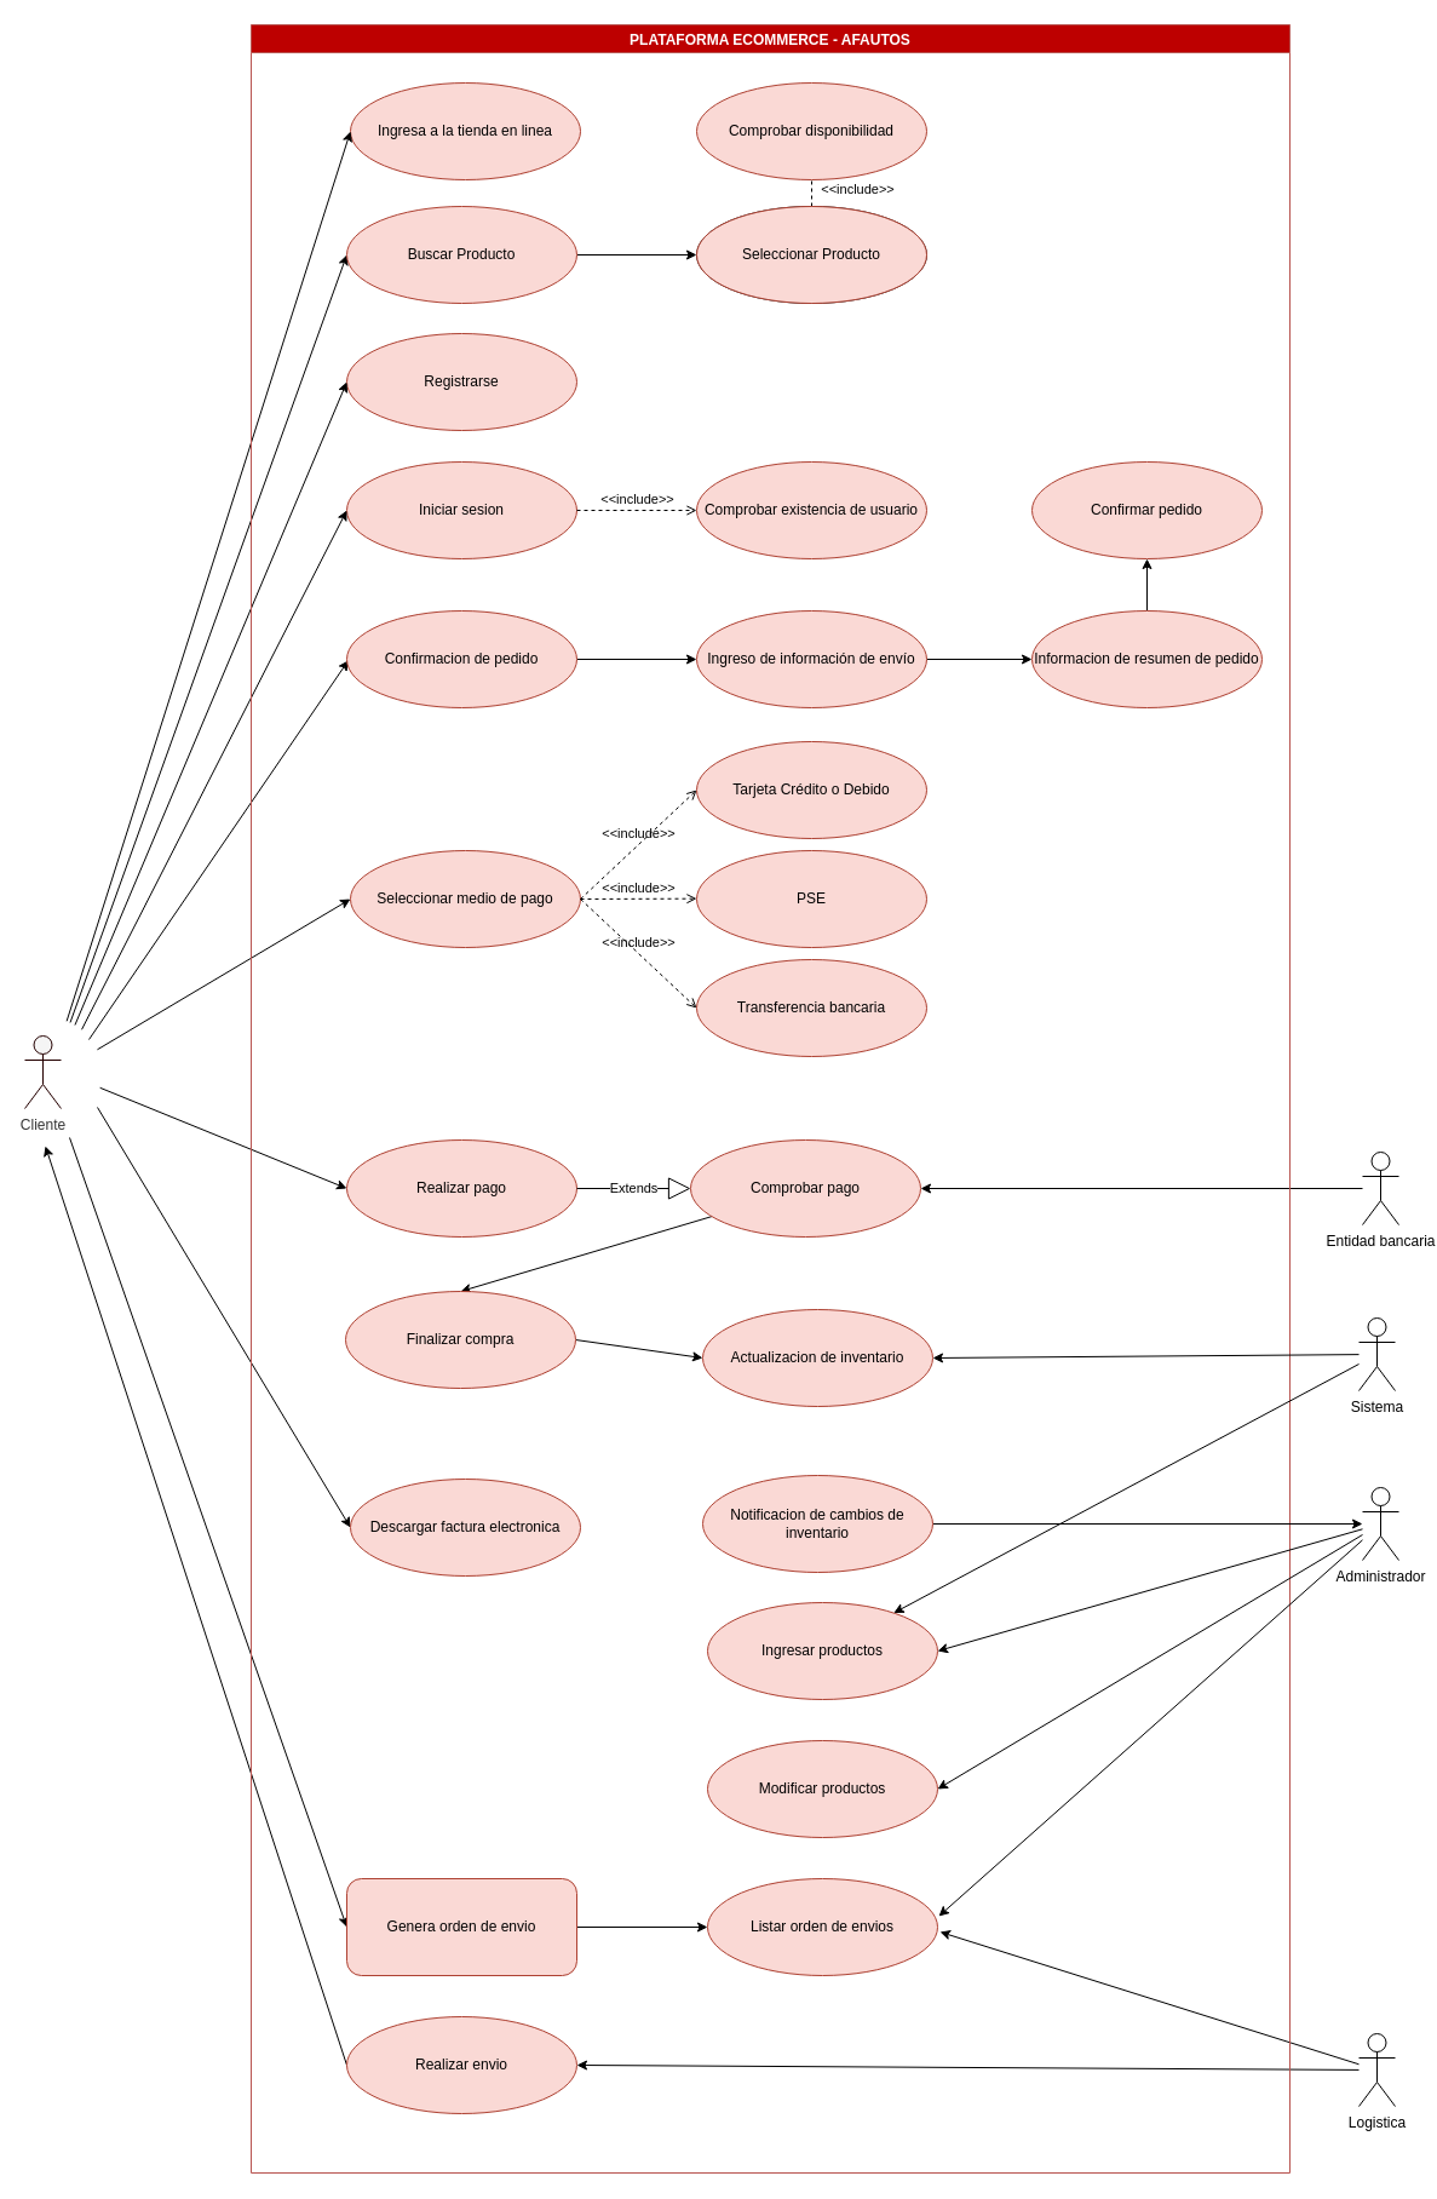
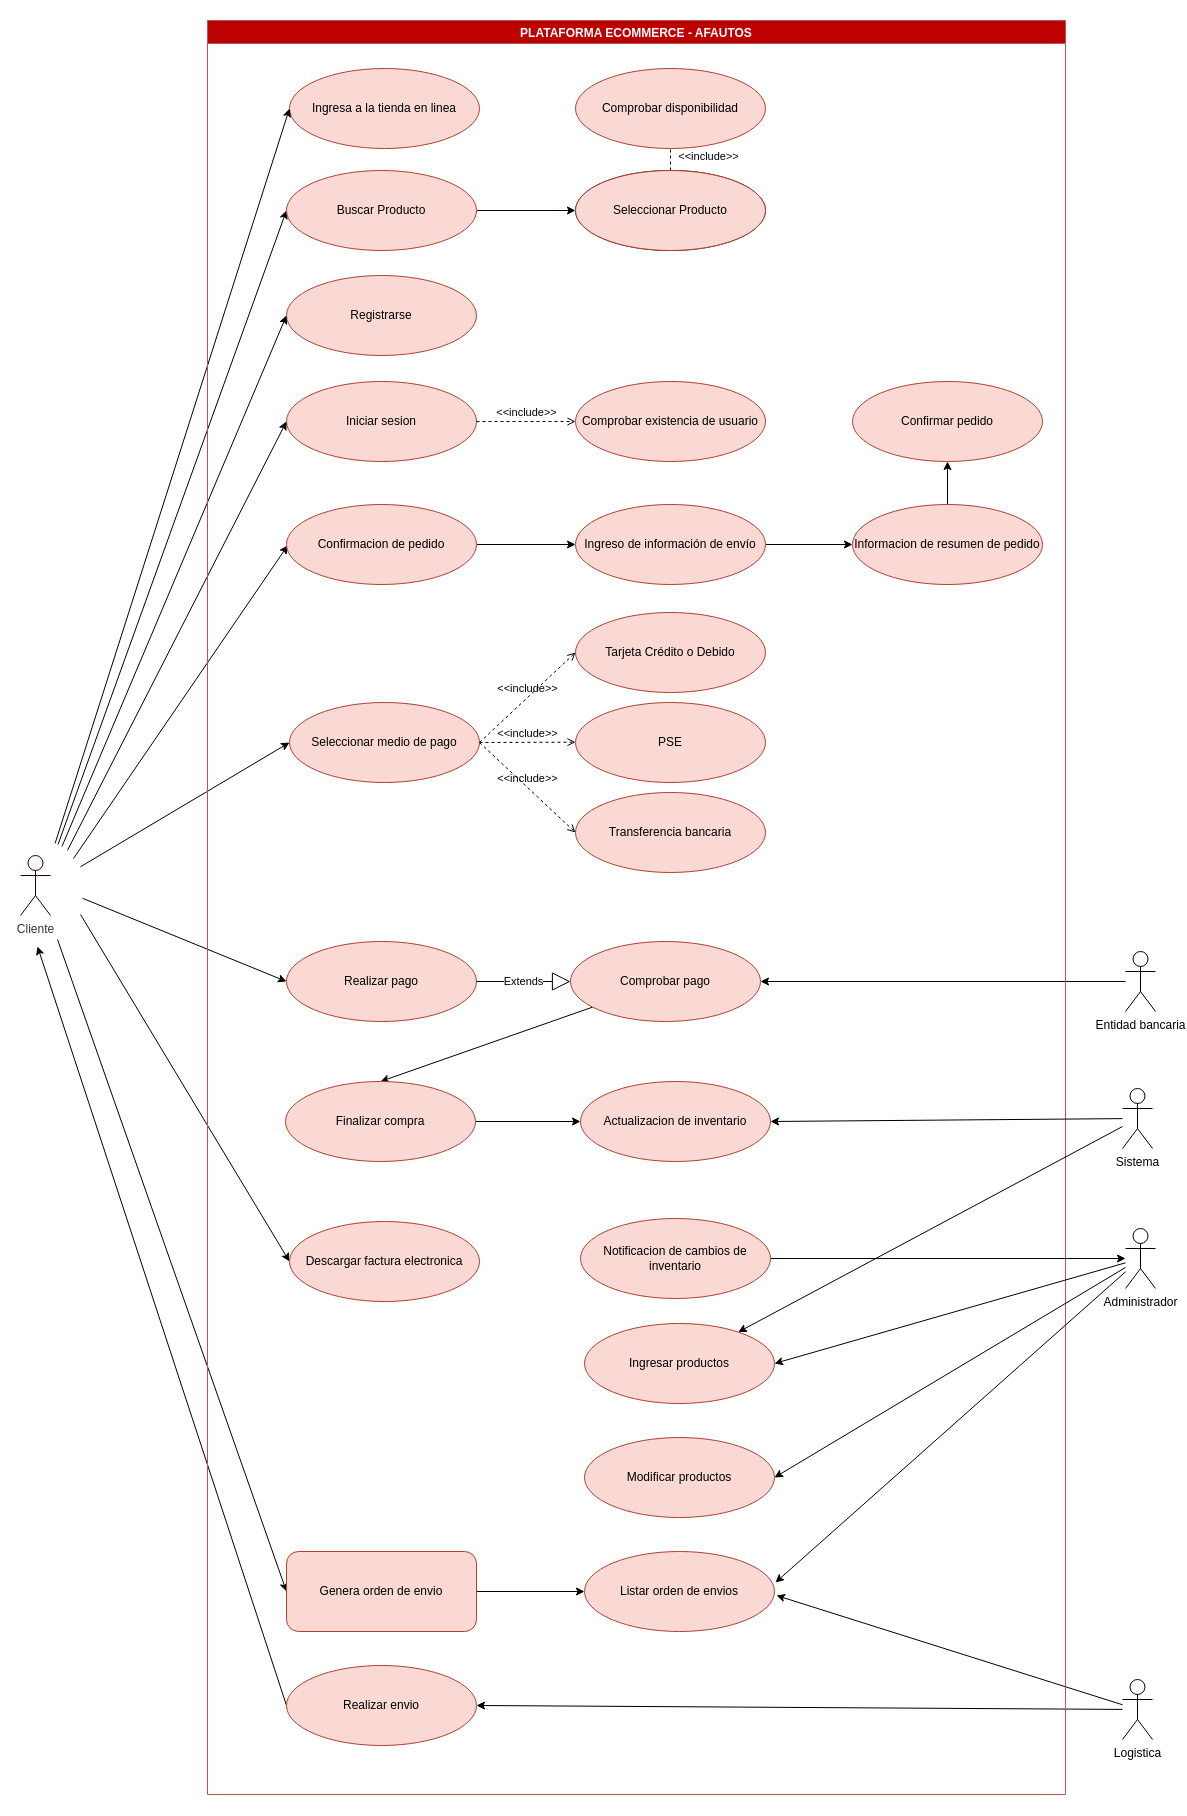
  <mxCell id="0" />
  <mxCell id="1" parent="0" />
  <mxCell id="2" style="edgeStyle=none;rounded=0;orthogonalLoop=1;jettySize=auto;html=1;entryX=0;entryY=0.5;entryDx=0;entryDy=0;" parent="1" target="11" edge="1"><mxGeometry relative="1" as="geometry"><mxPoint x="80" y="914" as="sourcePoint" /></mxGeometry></mxCell>
  <mxCell id="3" style="edgeStyle=none;rounded=0;orthogonalLoop=1;jettySize=auto;html=1;entryX=0;entryY=0.5;entryDx=0;entryDy=0;" parent="1" target="43" edge="1"><mxGeometry relative="1" as="geometry"><mxPoint x="261" y="1257" as="targetPoint" /><mxPoint x="57" y="939" as="sourcePoint" /></mxGeometry></mxCell>
  <mxCell id="4" value="Cliente" style="shape=umlActor;verticalLabelPosition=bottom;verticalAlign=top;html=1;fillColor=#f5f5f5;strokeColor=#240000;fontColor=#333333;" parent="1" vertex="1"><mxGeometry x="20" y="855" width="30" height="60" as="geometry" /></mxCell>
  <mxCell id="5" value="Ingresa a la tienda en linea" style="ellipse;whiteSpace=wrap;html=1;fillColor=#fad9d5;strokeColor=#ae4132;" parent="1" vertex="1"><mxGeometry x="289" y="68" width="190" height="80" as="geometry" /></mxCell>
  <mxCell id="6" value="Seleccionar Producto" style="ellipse;whiteSpace=wrap;html=1;" parent="1" vertex="1"><mxGeometry x="575" y="170" width="190" height="80" as="geometry" /></mxCell>
  <mxCell id="7" value="Iniciar sesion" style="ellipse;whiteSpace=wrap;html=1;fillColor=#fad9d5;strokeColor=#ae4132;" parent="1" vertex="1"><mxGeometry x="286" y="381" width="190" height="80" as="geometry" /></mxCell>
  <mxCell id="8" value="Seleccionar medio de pago" style="ellipse;whiteSpace=wrap;html=1;fillColor=#fad9d5;strokeColor=#ae4132;" parent="1" vertex="1"><mxGeometry x="289" y="702" width="190" height="80" as="geometry" /></mxCell>
  <mxCell id="9" style="edgeStyle=none;rounded=0;orthogonalLoop=1;jettySize=auto;html=1;entryX=0;entryY=0.5;entryDx=0;entryDy=0;exitX=1;exitY=0.5;exitDx=0;exitDy=0;" edge="1" parent="1" source="62" target="54"><mxGeometry relative="1" as="geometry" /></mxCell>
  <mxCell id="10" value="Realizar pago" style="ellipse;whiteSpace=wrap;html=1;fillColor=#fad9d5;strokeColor=#ae4132;" parent="1" vertex="1"><mxGeometry x="286" y="941" width="190" height="80" as="geometry" /></mxCell>
  <mxCell id="11" value="Descargar factura electronica" style="ellipse;whiteSpace=wrap;html=1;fillColor=#fad9d5;strokeColor=#ae4132;" parent="1" vertex="1"><mxGeometry x="289" y="1221" width="190" height="80" as="geometry" /></mxCell>
  <mxCell id="12" value="Registrarse" style="ellipse;whiteSpace=wrap;html=1;fillColor=#fad9d5;strokeColor=#ae4132;" parent="1" vertex="1"><mxGeometry x="286" y="275" width="190" height="80" as="geometry" /></mxCell>
  <mxCell id="13" value="Comprobar existencia de usuario" style="ellipse;whiteSpace=wrap;html=1;fillColor=#fad9d5;strokeColor=#ae4132;" parent="1" vertex="1"><mxGeometry x="575" y="381" width="190" height="80" as="geometry" /></mxCell>
  <mxCell id="14" value="&amp;lt;&amp;lt;include&amp;gt;&amp;gt;" style="html=1;verticalAlign=bottom;labelBackgroundColor=none;endArrow=open;endFill=0;dashed=1;entryX=0;entryY=0.5;entryDx=0;entryDy=0;exitX=1;exitY=0.5;exitDx=0;exitDy=0;exitPerimeter=0;" parent="1" source="7" target="13" edge="1"><mxGeometry width="160" relative="1" as="geometry"><mxPoint x="499" y="849.41" as="sourcePoint" /><mxPoint x="539" y="849" as="targetPoint" /></mxGeometry></mxCell>
  <mxCell id="15" style="edgeStyle=none;rounded=0;orthogonalLoop=1;jettySize=auto;html=1;entryX=0.5;entryY=0;entryDx=0;entryDy=0;" edge="1" parent="1" source="16" target="62"><mxGeometry relative="1" as="geometry" /></mxCell>
  <mxCell id="16" value="Comprobar pago" style="ellipse;whiteSpace=wrap;html=1;fillColor=#fad9d5;strokeColor=#ae4132;" parent="1" vertex="1"><mxGeometry x="570" y="941" width="190" height="80" as="geometry" /></mxCell>
  <mxCell id="17" value="Entidad bancaria" style="shape=umlActor;verticalLabelPosition=bottom;verticalAlign=top;html=1;" parent="1" vertex="1"><mxGeometry x="1125" y="951" width="30" height="60" as="geometry" /></mxCell>
  <mxCell id="18" value="" style="endArrow=classic;html=1;rounded=0;exitX=1;exitY=0.5;exitDx=0;exitDy=0;" parent="1" source="34" target="6" edge="1"><mxGeometry width="50" height="50" relative="1" as="geometry"><mxPoint x="479" y="330" as="sourcePoint" /><mxPoint x="449" y="320" as="targetPoint" /></mxGeometry></mxCell>
  <mxCell id="19" value="&amp;lt;&amp;lt;include&amp;gt;&amp;gt;" style="html=1;verticalAlign=bottom;labelBackgroundColor=none;endArrow=open;endFill=0;dashed=1;rounded=0;entryX=0.5;entryY=1;entryDx=0;entryDy=0;exitX=0.5;exitY=0;exitDx=0;exitDy=0;" parent="1" source="6" edge="1"><mxGeometry x="-0.75" y="-38" width="160" relative="1" as="geometry"><mxPoint x="665" y="170" as="sourcePoint" /><mxPoint x="670" y="130" as="targetPoint" /><mxPoint as="offset" /></mxGeometry></mxCell>
  <mxCell id="20" value="Tarjeta Crédito o Debido" style="ellipse;whiteSpace=wrap;html=1;fillColor=#fad9d5;strokeColor=#ae4132;" parent="1" vertex="1"><mxGeometry x="575" y="612" width="190" height="80" as="geometry" /></mxCell>
  <mxCell id="21" value="PSE" style="ellipse;whiteSpace=wrap;html=1;fillColor=#fad9d5;strokeColor=#ae4132;" parent="1" vertex="1"><mxGeometry x="575" y="702" width="190" height="80" as="geometry" /></mxCell>
  <mxCell id="22" value="Transferencia bancaria" style="ellipse;whiteSpace=wrap;html=1;fillColor=#fad9d5;strokeColor=#ae4132;" parent="1" vertex="1"><mxGeometry x="575" y="792" width="190" height="80" as="geometry" /></mxCell>
  <mxCell id="23" value="&amp;lt;&amp;lt;include&amp;gt;&amp;gt;" style="html=1;verticalAlign=bottom;labelBackgroundColor=none;endArrow=open;endFill=0;dashed=1;entryX=0;entryY=0.5;entryDx=0;entryDy=0;exitX=1;exitY=0.5;exitDx=0;exitDy=0;" parent="1" source="8" edge="1"><mxGeometry width="160" relative="1" as="geometry"><mxPoint x="515" y="742" as="sourcePoint" /><mxPoint x="575" y="741.66" as="targetPoint" /><mxPoint as="offset" /></mxGeometry></mxCell>
  <mxCell id="24" value="&amp;lt;&amp;lt;include&amp;gt;&amp;gt;" style="html=1;verticalAlign=bottom;labelBackgroundColor=none;endArrow=open;endFill=0;dashed=1;rounded=0;entryX=0;entryY=0.5;entryDx=0;entryDy=0;exitX=1;exitY=0.5;exitDx=0;exitDy=0;" parent="1" source="8" target="20" edge="1"><mxGeometry width="160" relative="1" as="geometry"><mxPoint x="515" y="742" as="sourcePoint" /><mxPoint x="675" y="742" as="targetPoint" /></mxGeometry></mxCell>
  <mxCell id="25" style="rounded=0;orthogonalLoop=1;jettySize=auto;html=1;entryX=0;entryY=0.5;entryDx=0;entryDy=0;" parent="1" target="5" edge="1"><mxGeometry relative="1" as="geometry"><mxPoint x="54.644" y="842.807" as="sourcePoint" /></mxGeometry></mxCell>
  <mxCell id="26" style="rounded=0;orthogonalLoop=1;jettySize=auto;html=1;entryX=0;entryY=0.5;entryDx=0;entryDy=0;" parent="1" target="34" edge="1"><mxGeometry relative="1" as="geometry"><mxPoint x="57.502" y="843.979" as="sourcePoint" /><mxPoint x="289" y="330" as="targetPoint" /></mxGeometry></mxCell>
  <mxCell id="27" style="rounded=0;orthogonalLoop=1;jettySize=auto;html=1;entryX=0;entryY=0.5;entryDx=0;entryDy=0;" parent="1" target="12" edge="1"><mxGeometry relative="1" as="geometry"><mxPoint x="61.45" y="846" as="sourcePoint" /></mxGeometry></mxCell>
  <mxCell id="28" style="rounded=0;orthogonalLoop=1;jettySize=auto;html=1;entryX=0;entryY=0.5;entryDx=0;entryDy=0;" parent="1" target="7" edge="1"><mxGeometry relative="1" as="geometry"><mxPoint x="67.014" y="849.783" as="sourcePoint" /></mxGeometry></mxCell>
  <mxCell id="29" style="edgeStyle=none;rounded=0;orthogonalLoop=1;jettySize=auto;html=1;entryX=0;entryY=0.5;entryDx=0;entryDy=0;" parent="1" target="8" edge="1"><mxGeometry relative="1" as="geometry"><mxPoint x="79.926" y="866.291" as="sourcePoint" /></mxGeometry></mxCell>
  <mxCell id="30" style="edgeStyle=none;rounded=0;orthogonalLoop=1;jettySize=auto;html=1;entryX=0;entryY=0.5;entryDx=0;entryDy=0;" parent="1" target="10" edge="1"><mxGeometry relative="1" as="geometry"><mxPoint x="82.136" y="897.818" as="sourcePoint" /></mxGeometry></mxCell>
  <mxCell id="31" value="&amp;lt;&amp;lt;include&amp;gt;&amp;gt;" style="html=1;verticalAlign=bottom;labelBackgroundColor=none;endArrow=open;endFill=0;dashed=1;rounded=0;entryX=0;entryY=0.5;entryDx=0;entryDy=0;exitX=1;exitY=0.5;exitDx=0;exitDy=0;" parent="1" source="8" target="22" edge="1"><mxGeometry width="160" relative="1" as="geometry"><mxPoint x="515" y="747" as="sourcePoint" /><mxPoint x="575" y="652" as="targetPoint" /></mxGeometry></mxCell>
  <mxCell id="32" style="edgeStyle=none;rounded=0;orthogonalLoop=1;jettySize=auto;html=1;entryX=1;entryY=0.5;entryDx=0;entryDy=0;" parent="1" source="17" target="16" edge="1"><mxGeometry relative="1" as="geometry"><mxPoint x="960.204" y="905.338" as="sourcePoint" /></mxGeometry></mxCell>
  <mxCell id="33" value="Comprobar disponibilidad" style="ellipse;whiteSpace=wrap;html=1;fillColor=#fad9d5;strokeColor=#ae4132;" parent="1" vertex="1"><mxGeometry x="575" y="68" width="190" height="80" as="geometry" /></mxCell>
  <mxCell id="34" value="Buscar Producto" style="ellipse;whiteSpace=wrap;html=1;fillColor=#fad9d5;strokeColor=#ae4132;" parent="1" vertex="1"><mxGeometry x="286" y="170" width="190" height="80" as="geometry" /></mxCell>
  <mxCell id="35" value="Seleccionar Producto" style="ellipse;whiteSpace=wrap;html=1;fillColor=#fad9d5;strokeColor=#ae4132;" parent="1" vertex="1"><mxGeometry x="575" y="170" width="190" height="80" as="geometry" /></mxCell>
  <mxCell id="36" value="Extends" style="endArrow=block;endSize=16;endFill=0;html=1;rounded=0;exitX=1;exitY=0.5;exitDx=0;exitDy=0;entryX=0;entryY=0.5;entryDx=0;entryDy=0;" parent="1" source="10" target="16" edge="1"><mxGeometry width="160" relative="1" as="geometry"><mxPoint x="436" y="999" as="sourcePoint" /><mxPoint x="541" y="957" as="targetPoint" /></mxGeometry></mxCell>
  <mxCell id="37" value="" style="endArrow=classic;html=1;rounded=0;entryX=0.007;entryY=0.598;entryDx=0;entryDy=0;entryPerimeter=0;" parent="1" edge="1"><mxGeometry width="50" height="50" relative="1" as="geometry"><mxPoint x="73" y="858" as="sourcePoint" /><mxPoint x="287.33" y="544.84" as="targetPoint" /></mxGeometry></mxCell>
  <mxCell id="38" style="edgeStyle=orthogonalEdgeStyle;rounded=0;orthogonalLoop=1;jettySize=auto;html=1;entryX=0;entryY=0.5;entryDx=0;entryDy=0;" parent="1" source="39" target="41" edge="1"><mxGeometry relative="1" as="geometry" /></mxCell>
  <mxCell id="39" value="Confirmacion de pedido" style="ellipse;whiteSpace=wrap;html=1;fillColor=#fad9d5;strokeColor=#ae4132;" parent="1" vertex="1"><mxGeometry x="286" y="504" width="190" height="80" as="geometry" /></mxCell>
  <mxCell id="40" style="edgeStyle=orthogonalEdgeStyle;rounded=0;orthogonalLoop=1;jettySize=auto;html=1;" parent="1" source="41" target="46" edge="1"><mxGeometry relative="1" as="geometry" /></mxCell>
  <mxCell id="41" value="Ingreso de información de envío" style="ellipse;whiteSpace=wrap;html=1;fillColor=#fad9d5;strokeColor=#ae4132;" parent="1" vertex="1"><mxGeometry x="575" y="504" width="190" height="80" as="geometry" /></mxCell>
  <mxCell id="42" style="edgeStyle=none;rounded=0;orthogonalLoop=1;jettySize=auto;html=1;entryX=0;entryY=0.5;entryDx=0;entryDy=0;" parent="1" source="43" target="44" edge="1"><mxGeometry relative="1" as="geometry" /></mxCell>
  <mxCell id="43" value="Genera orden de envio" style="whiteSpace=wrap;html=1;fillColor=#fad9d5;strokeColor=#ae4132;rounded=1;" parent="1" vertex="1"><mxGeometry x="286" y="1551" width="190" height="80" as="geometry" /></mxCell>
  <mxCell id="44" value="Listar orden de envios" style="ellipse;whiteSpace=wrap;html=1;fillColor=#fad9d5;strokeColor=#ae4132;" parent="1" vertex="1"><mxGeometry x="584" y="1551" width="190" height="80" as="geometry" /></mxCell>
  <mxCell id="45" style="edgeStyle=orthogonalEdgeStyle;rounded=0;orthogonalLoop=1;jettySize=auto;html=1;entryX=0.5;entryY=1;entryDx=0;entryDy=0;" parent="1" source="46" target="47" edge="1"><mxGeometry relative="1" as="geometry" /></mxCell>
  <mxCell id="46" value="Informacion de resumen de pedido" style="ellipse;whiteSpace=wrap;html=1;fillColor=#fad9d5;strokeColor=#ae4132;" parent="1" vertex="1"><mxGeometry x="852" y="504" width="190" height="80" as="geometry" /></mxCell>
  <mxCell id="47" value="Confirmar pedido" style="ellipse;whiteSpace=wrap;html=1;fillColor=#fad9d5;strokeColor=#ae4132;" parent="1" vertex="1"><mxGeometry x="852" y="381" width="190" height="80" as="geometry" /></mxCell>
  <mxCell id="48" style="edgeStyle=none;rounded=0;orthogonalLoop=1;jettySize=auto;html=1;exitX=0;exitY=0.5;exitDx=0;exitDy=0;" parent="1" source="49" edge="1"><mxGeometry relative="1" as="geometry"><mxPoint x="37" y="946" as="targetPoint" /><mxPoint x="282" y="1338" as="sourcePoint" /></mxGeometry></mxCell>
  <mxCell id="49" value="Realizar envio" style="ellipse;whiteSpace=wrap;html=1;fillColor=#fad9d5;strokeColor=#ae4132;" parent="1" vertex="1"><mxGeometry x="286" y="1665" width="190" height="80" as="geometry" /></mxCell>
  <mxCell id="50" style="edgeStyle=none;rounded=0;orthogonalLoop=1;jettySize=auto;html=1;entryX=1;entryY=0.5;entryDx=0;entryDy=0;" parent="1" source="51" target="49" edge="1"><mxGeometry relative="1" as="geometry" /></mxCell>
  <mxCell id="51" value="Logistica" style="shape=umlActor;verticalLabelPosition=bottom;verticalAlign=top;html=1;outlineConnect=0;" parent="1" vertex="1"><mxGeometry x="1122" y="1679" width="30" height="60" as="geometry" /></mxCell>
  <mxCell id="52" style="rounded=0;orthogonalLoop=1;jettySize=auto;html=1;" parent="1" source="51" edge="1"><mxGeometry relative="1" as="geometry"><mxPoint x="776" y="1595" as="targetPoint" /></mxGeometry></mxCell>
  <mxCell id="53" value="PLATAFORMA ECOMMERCE - AFAUTOS" style="swimlane;fillColor=#BD0000;strokeColor=#b85450;fontColor=#FFFFFF;" vertex="1" parent="1"><mxGeometry x="207" y="20" width="858" height="1774" as="geometry" /></mxCell>
  <mxCell id="54" value="Actualizacion de inventario" style="ellipse;whiteSpace=wrap;html=1;fillColor=#fad9d5;strokeColor=#ae4132;" vertex="1" parent="1"><mxGeometry x="580" y="1081" width="190" height="80" as="geometry" /></mxCell>
  <mxCell id="55" style="rounded=0;orthogonalLoop=1;jettySize=auto;html=1;entryX=1;entryY=0.5;entryDx=0;entryDy=0;" edge="1" parent="1" source="57" target="54"><mxGeometry relative="1" as="geometry" /></mxCell>
  <mxCell id="56" style="edgeStyle=none;rounded=0;orthogonalLoop=1;jettySize=auto;html=1;" edge="1" parent="1" source="57" target="65"><mxGeometry relative="1" as="geometry" /></mxCell>
  <mxCell id="57" value="Sistema" style="shape=umlActor;verticalLabelPosition=bottom;verticalAlign=top;html=1;" vertex="1" parent="1"><mxGeometry x="1122" y="1088" width="30" height="60" as="geometry" /></mxCell>
  <mxCell id="58" style="edgeStyle=none;rounded=0;orthogonalLoop=1;jettySize=auto;html=1;entryX=1;entryY=0.5;entryDx=0;entryDy=0;" edge="1" parent="1" source="61" target="65"><mxGeometry relative="1" as="geometry" /></mxCell>
  <mxCell id="59" style="edgeStyle=none;rounded=0;orthogonalLoop=1;jettySize=auto;html=1;entryX=1;entryY=0.5;entryDx=0;entryDy=0;" edge="1" parent="1" source="61" target="66"><mxGeometry relative="1" as="geometry" /></mxCell>
  <mxCell id="60" style="edgeStyle=none;rounded=0;orthogonalLoop=1;jettySize=auto;html=1;" edge="1" parent="1" source="61"><mxGeometry relative="1" as="geometry"><mxPoint x="775" y="1582" as="targetPoint" /></mxGeometry></mxCell>
  <mxCell id="61" value="Administrador" style="shape=umlActor;verticalLabelPosition=bottom;verticalAlign=top;html=1;" vertex="1" parent="1"><mxGeometry x="1125" y="1228" width="30" height="60" as="geometry" /></mxCell>
- <mxCell id="62" value="Finalizar compra" style="ellipse;whiteSpace=wrap;html=1;fillColor=#fad9d5;strokeColor=#ae4132;" vertex="1" parent="1"><mxGeometry x="285" y="1066" width="190" height="80" as="geometry" /></mxCell>
+ <mxCell id="62" value="Finalizar compra" style="ellipse;whiteSpace=wrap;html=1;fillColor=#fad9d5;strokeColor=#ae4132;" vertex="1" parent="1"><mxGeometry x="285" y="1081" width="190" height="80" as="geometry" /></mxCell>
  <mxCell id="63" style="edgeStyle=none;rounded=0;orthogonalLoop=1;jettySize=auto;html=1;" edge="1" parent="1" source="64" target="61"><mxGeometry relative="1" as="geometry" /></mxCell>
  <mxCell id="64" value="Notificacion de cambios de inventario" style="ellipse;whiteSpace=wrap;html=1;fillColor=#fad9d5;strokeColor=#ae4132;" vertex="1" parent="1"><mxGeometry x="580" y="1218" width="190" height="80" as="geometry" /></mxCell>
  <mxCell id="65" value="Ingresar productos" style="ellipse;whiteSpace=wrap;html=1;fillColor=#fad9d5;strokeColor=#ae4132;" vertex="1" parent="1"><mxGeometry x="584" y="1323" width="190" height="80" as="geometry" /></mxCell>
  <mxCell id="66" value="Modificar productos" style="ellipse;whiteSpace=wrap;html=1;fillColor=#fad9d5;strokeColor=#ae4132;" vertex="1" parent="1"><mxGeometry x="584" y="1437" width="190" height="80" as="geometry" /></mxCell>
